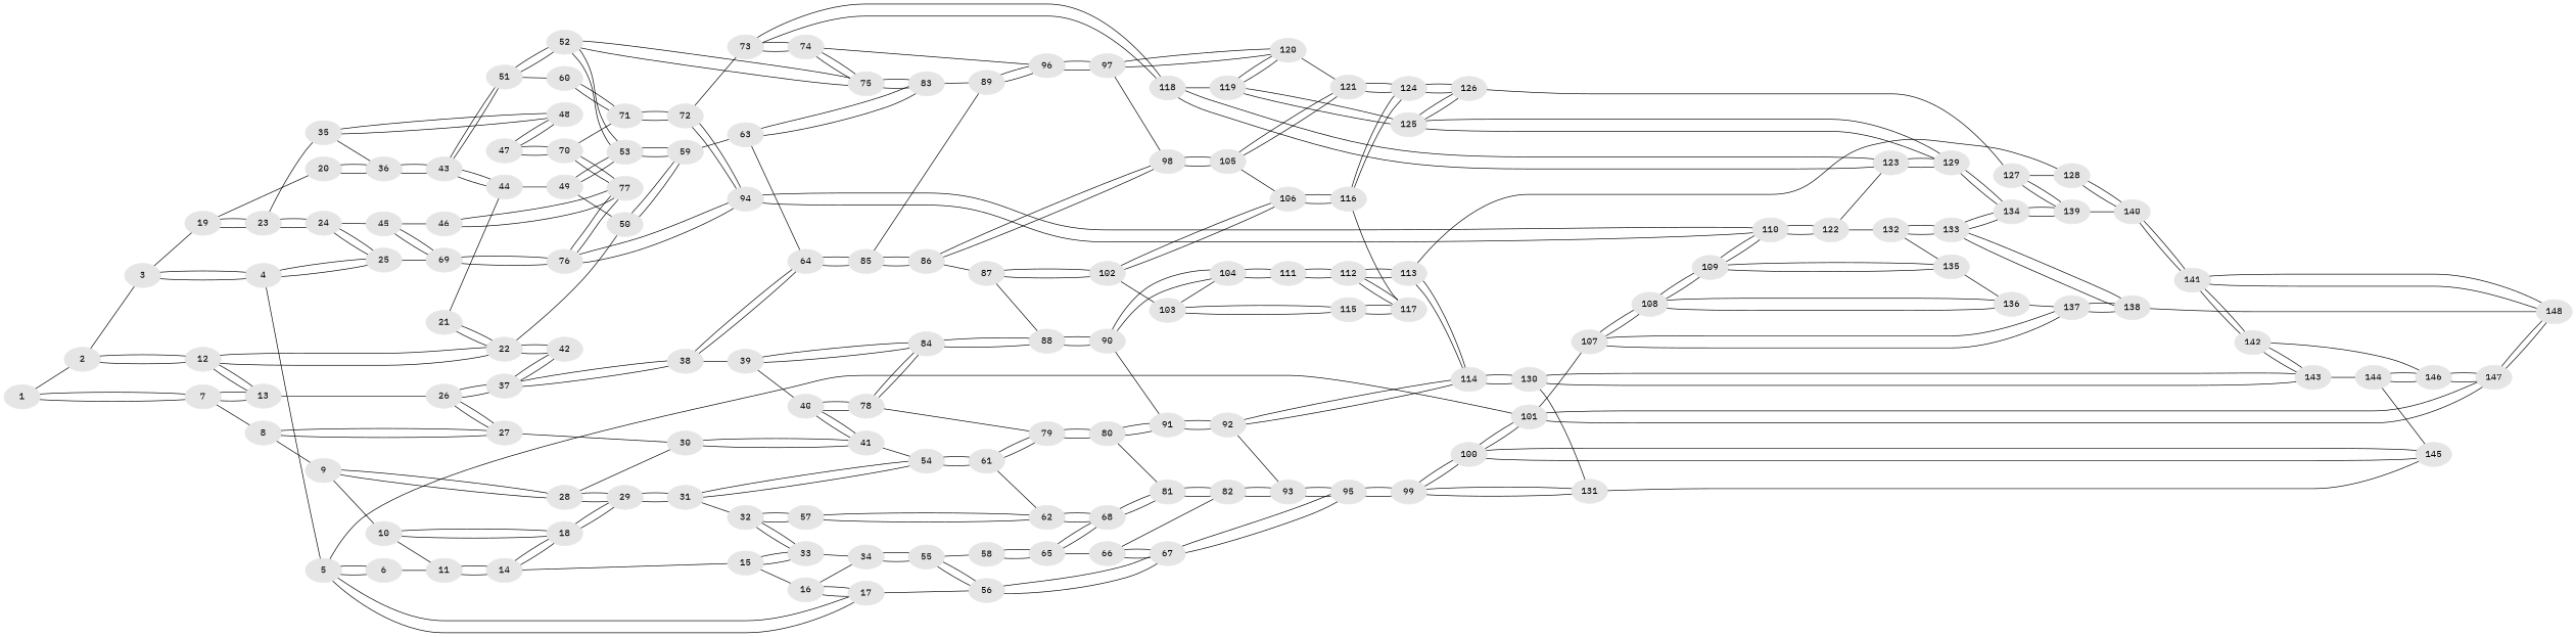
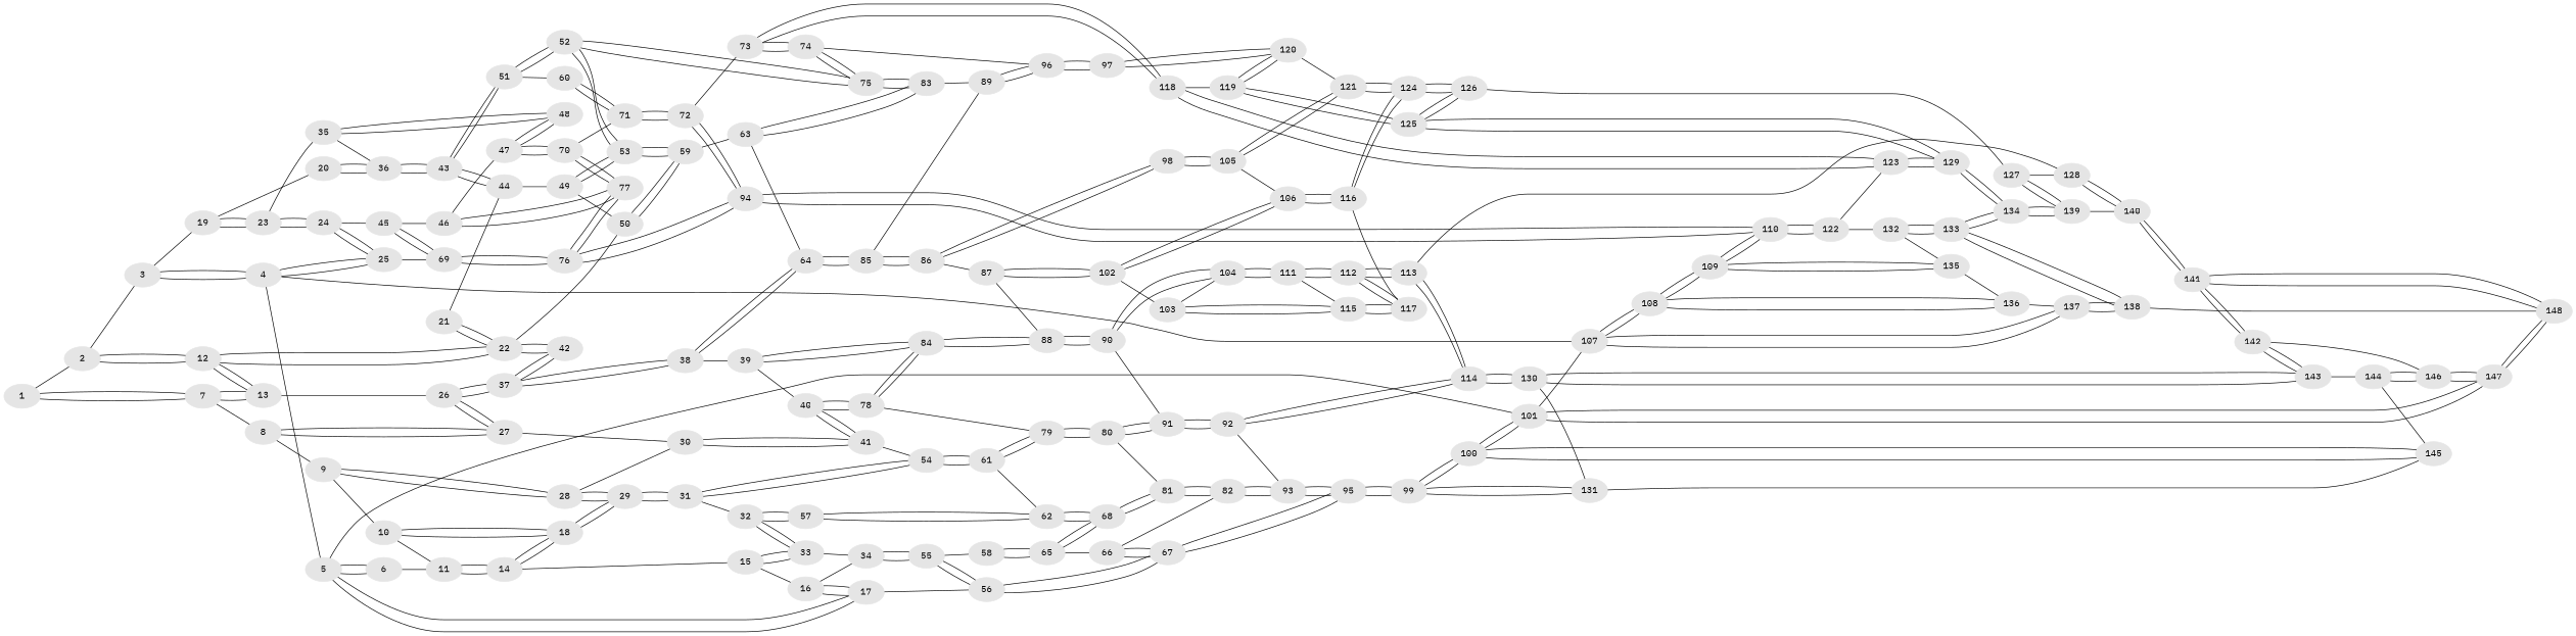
  graph {
    fontname="IBM Plex Mono"
    rankdir=LR
    node [color=gray90 fontname="IBM Plex Mono" style=filled]
    edge [fontname="IBM Plex Mono"]
    1
    2
    7
    3
    12
    8
    13
    4
    19
    22
    5
    25
    107
    20
    23
    6
    17
    101
    69
    108
    137
    11
    56
    147
    14
    9
    27
    26
    10
    28
    30
    18
    29
    15
    42
    50
    37
    16
    33
    34
    55
    67
    31
    36
    24
    35
    21
    44
    43
    49
    45
    48
    46
    76
    38
    41
    32
    54
    57
    61
    62
    58
    51
    39
    64
    40
    84
    85
    78
    88
    79
    59
    60
    52
    53
    47
    77
    70
    71
    63
    75
    83
    65
    95
    68
    66
    72
    80
    81
    89
    86
    82
    93
    99
    94
    73
    74
    118
    110
    96
    119
    123
    97
    91
    92
    90
    87
    98
    102
    105
    103
    106
    104
    111
    114
    130
    122
    100
    131
    120
    121
    145
    148
    115
    116
    117
    112
    124
    109
    136
    138
    135
    132
    113
    128
    140
    143
    126
    125
    129
    133
    134
    127
    139
    141
    144
    142
    146
    1 -- 2
    1 -- 7
    1 -- 7
    2 -- 3
    2 -- 12
    2 -- 12
    7 -- 8
    7 -- 13
    7 -- 13
    3 -- 4
    3 -- 4
    3 -- 19
    12 -- 13
    12 -- 13
    12 -- 22
    12 -- 22
    8 -- 9
    8 -- 27
    8 -- 27
    13 -- 26
    4 -- 5
    4 -- 25
    4 -- 25
+   4 -- 107
    19 -- 20
    19 -- 23
    19 -- 23
    22 -- 42
    22 -- 42
    22 -- 50
    5 -- 6
    5 -- 6
    5 -- 17
    5 -- 17
    5 -- 101
    25 -- 69
    107 -- 108
    107 -- 108
    107 -- 137
    107 -- 137
    20 -- 36
    20 -- 36
    23 -- 24
    23 -- 24
    23 -- 35
    6 -- 11
    17 -- 56
    101 -- 107
    101 -- 147
    101 -- 147
    69 -- 76
    69 -- 76
    108 -- 109
    108 -- 109
    108 -- 136
    108 -- 136
    137 -- 138
    137 -- 138
    11 -- 14
    11 -- 14
    56 -- 67
    56 -- 67
    147 -- 148
    147 -- 148
    14 -- 18
    14 -- 18
    14 -- 15
    9 -- 10
    9 -- 28
    9 -- 28
    27 -- 30
    26 -- 27
    26 -- 27
    26 -- 37
    26 -- 37
    10 -- 11
    10 -- 18
    10 -- 18
    28 -- 30
    28 -- 29
    28 -- 29
    30 -- 41
    30 -- 41
    18 -- 29
    18 -- 29
    29 -- 31
    29 -- 31
    15 -- 16
    15 -- 33
    15 -- 33
    50 -- 59
    50 -- 59
    37 -- 42
    37 -- 42
    37 -- 38
    37 -- 38
    16 -- 17
    16 -- 17
    16 -- 34
    33 -- 34
    34 -- 55
    34 -- 55
    55 -- 56
    55 -- 56
    55 -- 58
    67 -- 95
    67 -- 95
    31 -- 32
    31 -- 54
    31 -- 54
    36 -- 43
    36 -- 43
    24 -- 25
    24 -- 25
    24 -- 45
    35 -- 36
    35 -- 48
    35 -- 48
    21 -- 22
    21 -- 22
    21 -- 44
    44 -- 49
    43 -- 44
    43 -- 44
    43 -- 51
    43 -- 51
    49 -- 50
    49 -- 53
    49 -- 53
    45 -- 69
    45 -- 69
    45 -- 46
+   46 -- 47
    46 -- 77
    46 -- 77
    76 -- 77
    76 -- 77
    76 -- 94
    76 -- 94
    38 -- 39
    38 -- 64
    38 -- 64
    41 -- 54
    32 -- 33
    32 -- 33
    32 -- 57
    32 -- 57
    54 -- 61
    54 -- 61
    57 -- 62
    57 -- 62
    61 -- 62
    61 -- 79
    61 -- 79
    62 -- 68
    62 -- 68
    58 -- 65
    58 -- 65
    51 -- 60
    51 -- 52
    51 -- 52
    39 -- 40
    39 -- 84
    39 -- 84
    64 -- 85
    64 -- 85
    40 -- 41
    40 -- 41
    40 -- 78
    40 -- 78
    84 -- 88
    84 -- 88
    85 -- 89
    85 -- 86
    85 -- 86
    78 -- 84
    78 -- 84
    78 -- 79
    88 -- 90
    88 -- 90
    79 -- 80
    79 -- 80
    59 -- 63
    60 -- 71
    60 -- 71
    52 -- 53
    52 -- 53
    52 -- 75
    52 -- 75
    53 -- 59
    53 -- 59
    47 -- 48
    47 -- 48
    47 -- 70
    47 -- 70
    70 -- 77
    70 -- 77
    70 -- 71
    71 -- 72
    71 -- 72
    63 -- 64
    63 -- 83
    63 -- 83
    75 -- 83
    75 -- 83
    83 -- 89
    65 -- 68
    65 -- 68
    65 -- 66
    95 -- 99
    95 -- 99
    68 -- 81
    68 -- 81
    66 -- 67
    66 -- 67
    66 -- 82
    72 -- 94
    72 -- 94
    72 -- 73
    80 -- 81
    80 -- 91
    80 -- 91
    81 -- 82
    81 -- 82
    89 -- 96
    89 -- 96
    86 -- 87
    86 -- 98
    86 -- 98
    82 -- 93
    82 -- 93
    93 -- 95
    93 -- 95
    99 -- 100
    99 -- 100
    99 -- 131
    99 -- 131
    94 -- 110
    94 -- 110
    73 -- 74
    73 -- 74
    73 -- 118
    73 -- 118
    74 -- 75
    74 -- 75
    74 -- 96
    118 -- 119
    118 -- 123
    118 -- 123
    110 -- 122
    110 -- 122
    96 -- 97
    96 -- 97
    119 -- 120
    119 -- 120
    119 -- 125
    119 -- 125
    123 -- 129
    123 -- 129
-   97 -- 98
    97 -- 120
    97 -- 120
    91 -- 92
    91 -- 92
    92 -- 93
    92 -- 114
    92 -- 114
    90 -- 91
    90 -- 104
    90 -- 104
    87 -- 88
    87 -- 102
    87 -- 102
    98 -- 105
    98 -- 105
    102 -- 103
    102 -- 106
    102 -- 106
    105 -- 106
    105 -- 121
    105 -- 121
    103 -- 104
    103 -- 115
    103 -- 115
    106 -- 116
    106 -- 116
    104 -- 111
    104 -- 111
+   111 -- 115
    111 -- 112
    111 -- 112
    114 -- 130
    114 -- 130
    130 -- 131
    130 -- 143
    130 -- 143
    122 -- 123
    122 -- 132
    100 -- 101
    100 -- 101
    100 -- 145
    100 -- 145
    131 -- 145
    120 -- 121
    121 -- 124
    121 -- 124
    115 -- 117
    115 -- 117
    116 -- 117
    116 -- 124
    116 -- 124
    112 -- 117
    112 -- 117
    112 -- 113
    112 -- 113
    124 -- 126
    124 -- 126
    109 -- 110
    109 -- 110
    109 -- 135
    109 -- 135
    136 -- 137
    138 -- 148
    135 -- 136
    132 -- 135
    132 -- 133
    132 -- 133
    113 -- 114
    113 -- 114
    113 -- 128
    128 -- 140
    128 -- 140
    140 -- 141
    140 -- 141
    143 -- 144
    126 -- 127
    125 -- 126
    125 -- 126
    125 -- 129
    125 -- 129
    129 -- 134
    129 -- 134
    133 -- 138
    133 -- 138
    133 -- 134
    133 -- 134
    134 -- 139
    134 -- 139
    127 -- 128
    127 -- 139
    127 -- 139
    139 -- 140
    141 -- 148
    141 -- 148
    141 -- 142
    141 -- 142
    144 -- 145
    144 -- 146
    144 -- 146
    142 -- 143
    142 -- 143
    142 -- 146
    146 -- 147
    146 -- 147
  }
